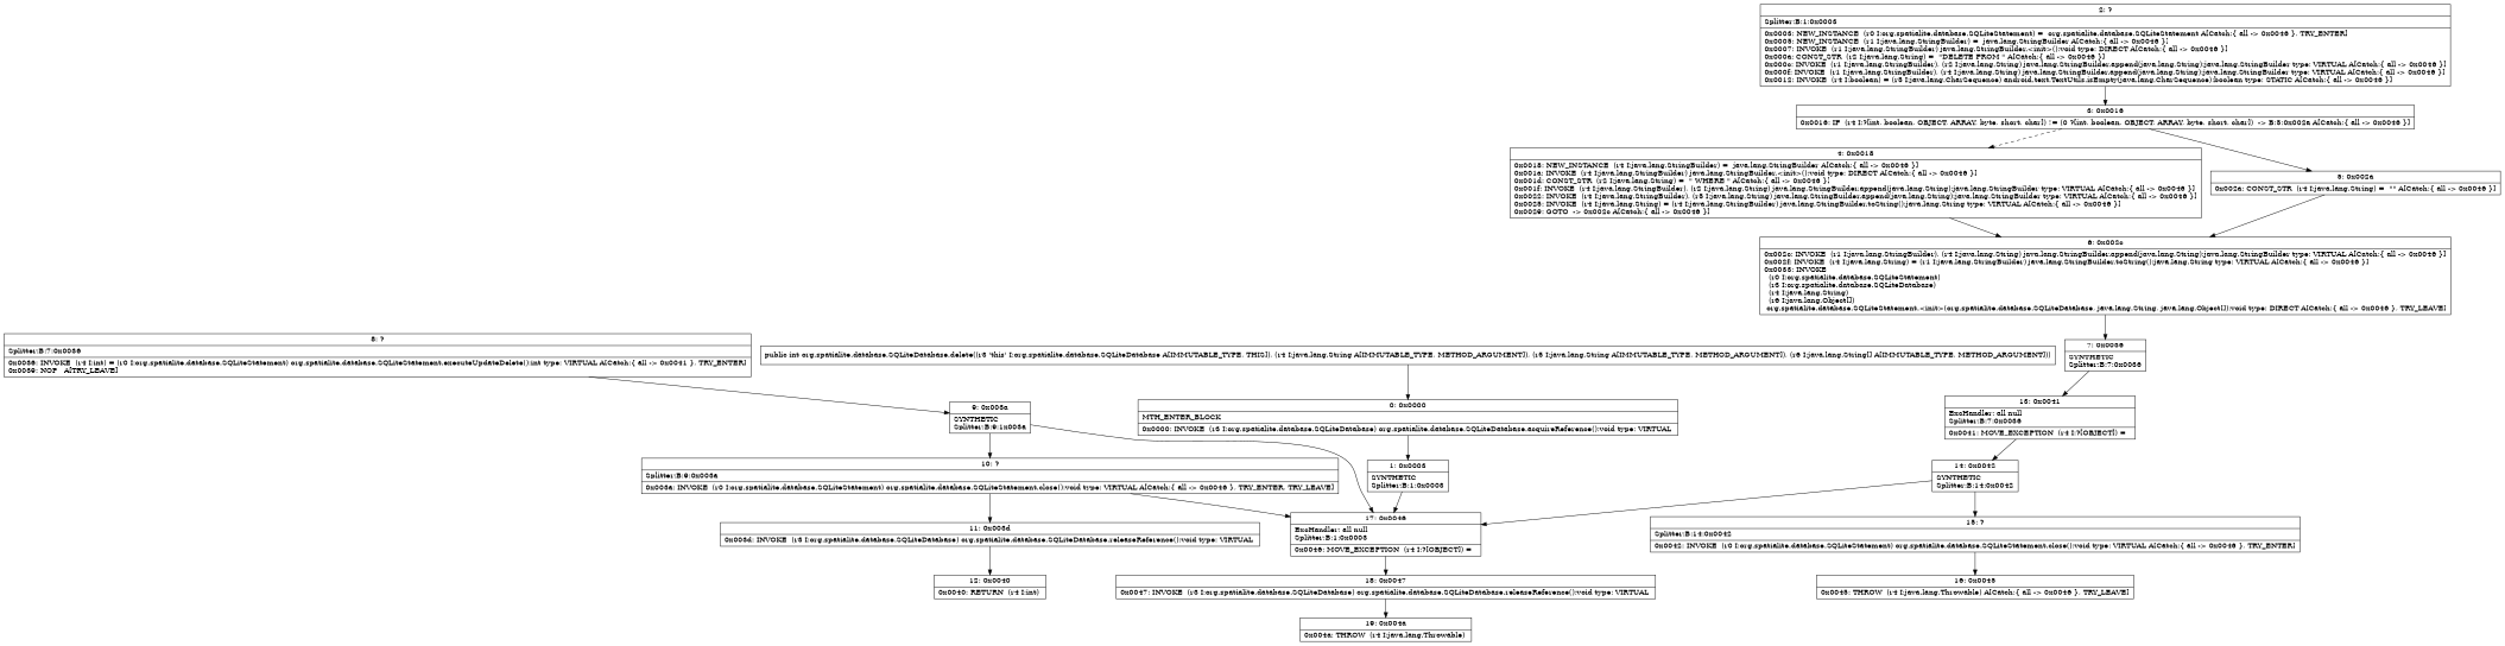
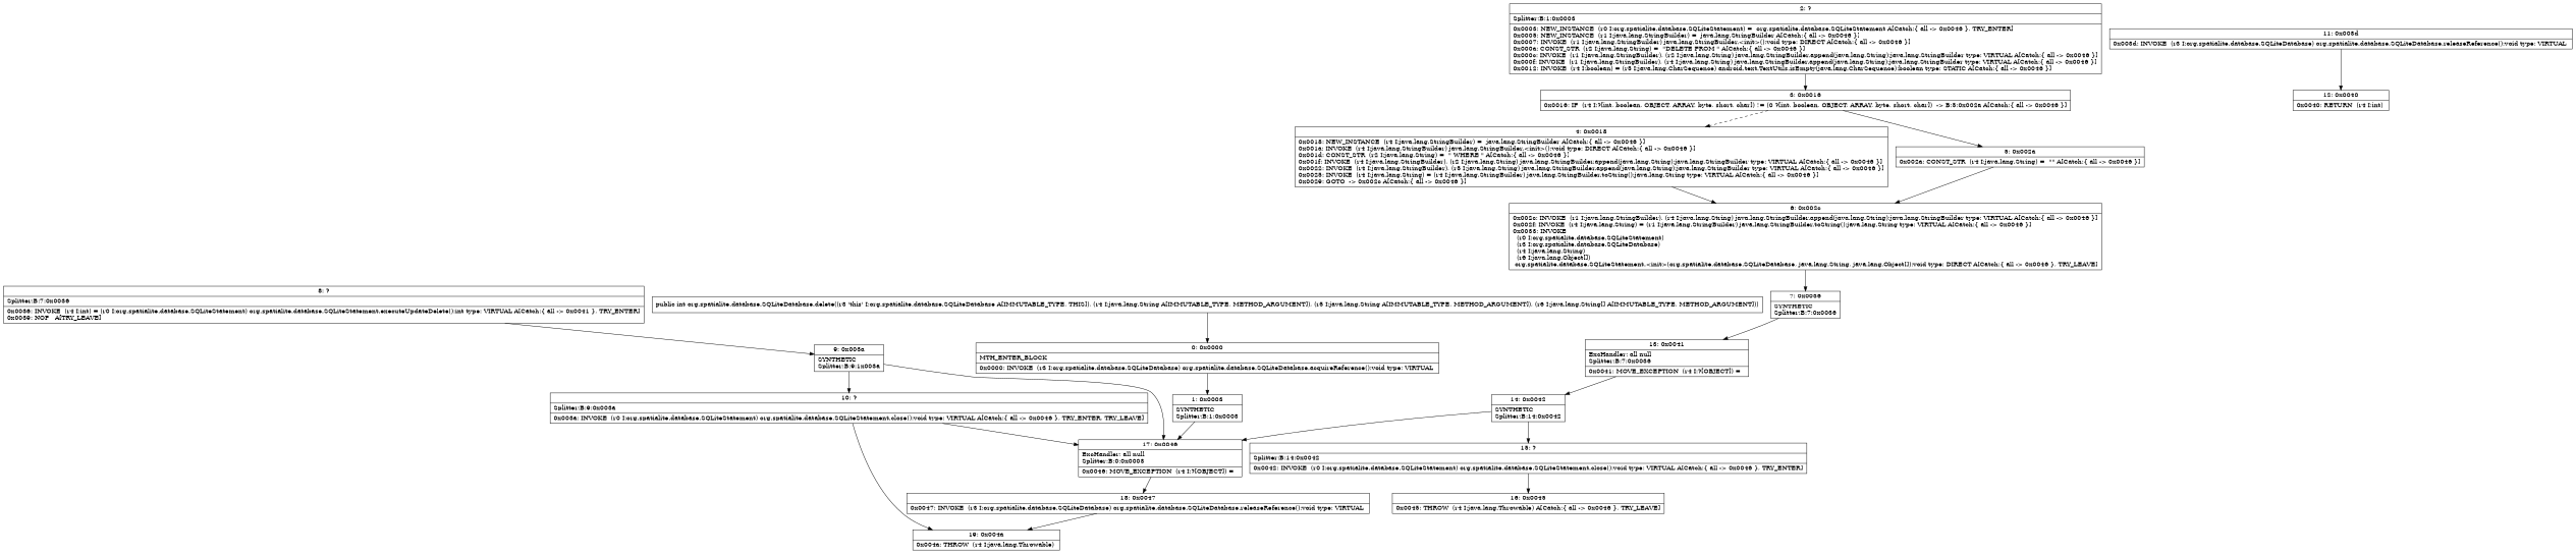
  digraph {
    node [shape=record]
    n1 [label="{0\:\ 0x0000|MTH_ENTER_BLOCK\l|0x0000: INVOKE  (r3 I:org.spatialite.database.SQLiteDatabase) org.spatialite.database.SQLiteDatabase.acquireReference():void type: VIRTUAL \l}"]
    n2 [label="{1\:\ 0x0003|SYNTHETIC\lSplitter:B:1:0x0003\l}"]
-   n3 [label="{17\:\ 0x0046|ExcHandler: all null\lSplitter:B:1:0x0003\l|0x0046: MOVE_EXCEPTION  (r4 I:?[OBJECT]) =  \l}"]
+   n3 [label="{17\:\ 0x0046|ExcHandler: all null\lSplitter:B:0:0x0003\l|0x0046: MOVE_EXCEPTION  (r4 I:?[OBJECT]) =  \l}"]
    n4 [label="{2\:\ ?|Splitter:B:1:0x0003\l|0x0003: NEW_INSTANCE  (r0 I:org.spatialite.database.SQLiteStatement) =  org.spatialite.database.SQLiteStatement A[Catch:\{ all \-\> 0x0046 \}, TRY_ENTER]\l0x0005: NEW_INSTANCE  (r1 I:java.lang.StringBuilder) =  java.lang.StringBuilder A[Catch:\{ all \-\> 0x0046 \}]\l0x0007: INVOKE  (r1 I:java.lang.StringBuilder) java.lang.StringBuilder.\<init\>():void type: DIRECT A[Catch:\{ all \-\> 0x0046 \}]\l0x000a: CONST_STR  (r2 I:java.lang.String) =  \"DELETE FROM \" A[Catch:\{ all \-\> 0x0046 \}]\l0x000c: INVOKE  (r1 I:java.lang.StringBuilder), (r2 I:java.lang.String) java.lang.StringBuilder.append(java.lang.String):java.lang.StringBuilder type: VIRTUAL A[Catch:\{ all \-\> 0x0046 \}]\l0x000f: INVOKE  (r1 I:java.lang.StringBuilder), (r4 I:java.lang.String) java.lang.StringBuilder.append(java.lang.String):java.lang.StringBuilder type: VIRTUAL A[Catch:\{ all \-\> 0x0046 \}]\l0x0012: INVOKE  (r4 I:boolean) = (r5 I:java.lang.CharSequence) android.text.TextUtils.isEmpty(java.lang.CharSequence):boolean type: STATIC A[Catch:\{ all \-\> 0x0046 \}]\l}"]
    n5 [label="{3\:\ 0x0016|0x0016: IF  (r4 I:?[int, boolean, OBJECT, ARRAY, byte, short, char]) != (0 ?[int, boolean, OBJECT, ARRAY, byte, short, char])  \-\> B:5:0x002a A[Catch:\{ all \-\> 0x0046 \}]\l}"]
    n6 [label="{18\:\ 0x0047|0x0047: INVOKE  (r3 I:org.spatialite.database.SQLiteDatabase) org.spatialite.database.SQLiteDatabase.releaseReference():void type: VIRTUAL \l}"]
    n7 [label="{4\:\ 0x0018|0x0018: NEW_INSTANCE  (r4 I:java.lang.StringBuilder) =  java.lang.StringBuilder A[Catch:\{ all \-\> 0x0046 \}]\l0x001a: INVOKE  (r4 I:java.lang.StringBuilder) java.lang.StringBuilder.\<init\>():void type: DIRECT A[Catch:\{ all \-\> 0x0046 \}]\l0x001d: CONST_STR  (r2 I:java.lang.String) =  \" WHERE \" A[Catch:\{ all \-\> 0x0046 \}]\l0x001f: INVOKE  (r4 I:java.lang.StringBuilder), (r2 I:java.lang.String) java.lang.StringBuilder.append(java.lang.String):java.lang.StringBuilder type: VIRTUAL A[Catch:\{ all \-\> 0x0046 \}]\l0x0022: INVOKE  (r4 I:java.lang.StringBuilder), (r5 I:java.lang.String) java.lang.StringBuilder.append(java.lang.String):java.lang.StringBuilder type: VIRTUAL A[Catch:\{ all \-\> 0x0046 \}]\l0x0025: INVOKE  (r4 I:java.lang.String) = (r4 I:java.lang.StringBuilder) java.lang.StringBuilder.toString():java.lang.String type: VIRTUAL A[Catch:\{ all \-\> 0x0046 \}]\l0x0029: GOTO  \-\> 0x002c A[Catch:\{ all \-\> 0x0046 \}]\l}"]
    n8 [label="{5\:\ 0x002a|0x002a: CONST_STR  (r4 I:java.lang.String) =  \"\" A[Catch:\{ all \-\> 0x0046 \}]\l}"]
    n9 [label="{6\:\ 0x002c|0x002c: INVOKE  (r1 I:java.lang.StringBuilder), (r4 I:java.lang.String) java.lang.StringBuilder.append(java.lang.String):java.lang.StringBuilder type: VIRTUAL A[Catch:\{ all \-\> 0x0046 \}]\l0x002f: INVOKE  (r4 I:java.lang.String) = (r1 I:java.lang.StringBuilder) java.lang.StringBuilder.toString():java.lang.String type: VIRTUAL A[Catch:\{ all \-\> 0x0046 \}]\l0x0033: INVOKE  \l  (r0 I:org.spatialite.database.SQLiteStatement)\l  (r3 I:org.spatialite.database.SQLiteDatabase)\l  (r4 I:java.lang.String)\l  (r6 I:java.lang.Object[])\l org.spatialite.database.SQLiteStatement.\<init\>(org.spatialite.database.SQLiteDatabase, java.lang.String, java.lang.Object[]):void type: DIRECT A[Catch:\{ all \-\> 0x0046 \}, TRY_LEAVE]\l}"]
    n10 [label="{7\:\ 0x0036|SYNTHETIC\lSplitter:B:7:0x0036\l}"]
    n11 [label="{13\:\ 0x0041|ExcHandler: all null\lSplitter:B:7:0x0036\l|0x0041: MOVE_EXCEPTION  (r4 I:?[OBJECT]) =  \l}"]
    n12 [label="{8\:\ ?|Splitter:B:7:0x0036\l|0x0036: INVOKE  (r4 I:int) = (r0 I:org.spatialite.database.SQLiteStatement) org.spatialite.database.SQLiteStatement.executeUpdateDelete():int type: VIRTUAL A[Catch:\{ all \-\> 0x0041 \}, TRY_ENTER]\l0x0039: NOP   A[TRY_LEAVE]\l}"]
    n13 [label="{9\:\ 0x003a|SYNTHETIC\lSplitter:B:9:1x003a\l}"]
    n14 [label="{14\:\ 0x0042|SYNTHETIC\lSplitter:B:14:0x0042\l}"]
    n15 [label="{10\:\ ?|Splitter:B:9:0x003a\l|0x003a: INVOKE  (r0 I:org.spatialite.database.SQLiteStatement) org.spatialite.database.SQLiteStatement.close():void type: VIRTUAL A[Catch:\{ all \-\> 0x0046 \}, TRY_ENTER, TRY_LEAVE]\l}"]
    n16 [label="{11\:\ 0x003d|0x003d: INVOKE  (r3 I:org.spatialite.database.SQLiteDatabase) org.spatialite.database.SQLiteDatabase.releaseReference():void type: VIRTUAL \l}"]
    n17 [label="{12\:\ 0x0040|0x0040: RETURN  (r4 I:int) \l}"]
    n18 [label="{15\:\ ?|Splitter:B:14:0x0042\l|0x0042: INVOKE  (r0 I:org.spatialite.database.SQLiteStatement) org.spatialite.database.SQLiteStatement.close():void type: VIRTUAL A[Catch:\{ all \-\> 0x0046 \}, TRY_ENTER]\l}"]
    n19 [label="{16\:\ 0x0045|0x0045: THROW  (r4 I:java.lang.Throwable) A[Catch:\{ all \-\> 0x0046 \}, TRY_LEAVE]\l}"]
    n20 [label="{19\:\ 0x004a|0x004a: THROW  (r4 I:java.lang.Throwable) \l}"]
    n21 [label="{public int org.spatialite.database.SQLiteDatabase.delete((r3 'this' I:org.spatialite.database.SQLiteDatabase A[IMMUTABLE_TYPE, THIS]), (r4 I:java.lang.String A[IMMUTABLE_TYPE, METHOD_ARGUMENT]), (r5 I:java.lang.String A[IMMUTABLE_TYPE, METHOD_ARGUMENT]), (r6 I:java.lang.String[] A[IMMUTABLE_TYPE, METHOD_ARGUMENT])) }"]
    n1 -> n2
    n2 -> n3
    n3 -> n6
    n4 -> n5
    n5 -> n7 [style=dashed]
    n5 -> n8
    n6 -> n20
    n7 -> n9
    n8 -> n9
    n9 -> n10
    n10 -> n11
    n11 -> n14
    n12 -> n13
    n13 -> n3
    n13 -> n15
    n14 -> n3
    n14 -> n18
    n15 -> n3
-   n15 -> n16
+   n15 -> n20
    n16 -> n17
    n18 -> n19
    n21 -> n1
  }
